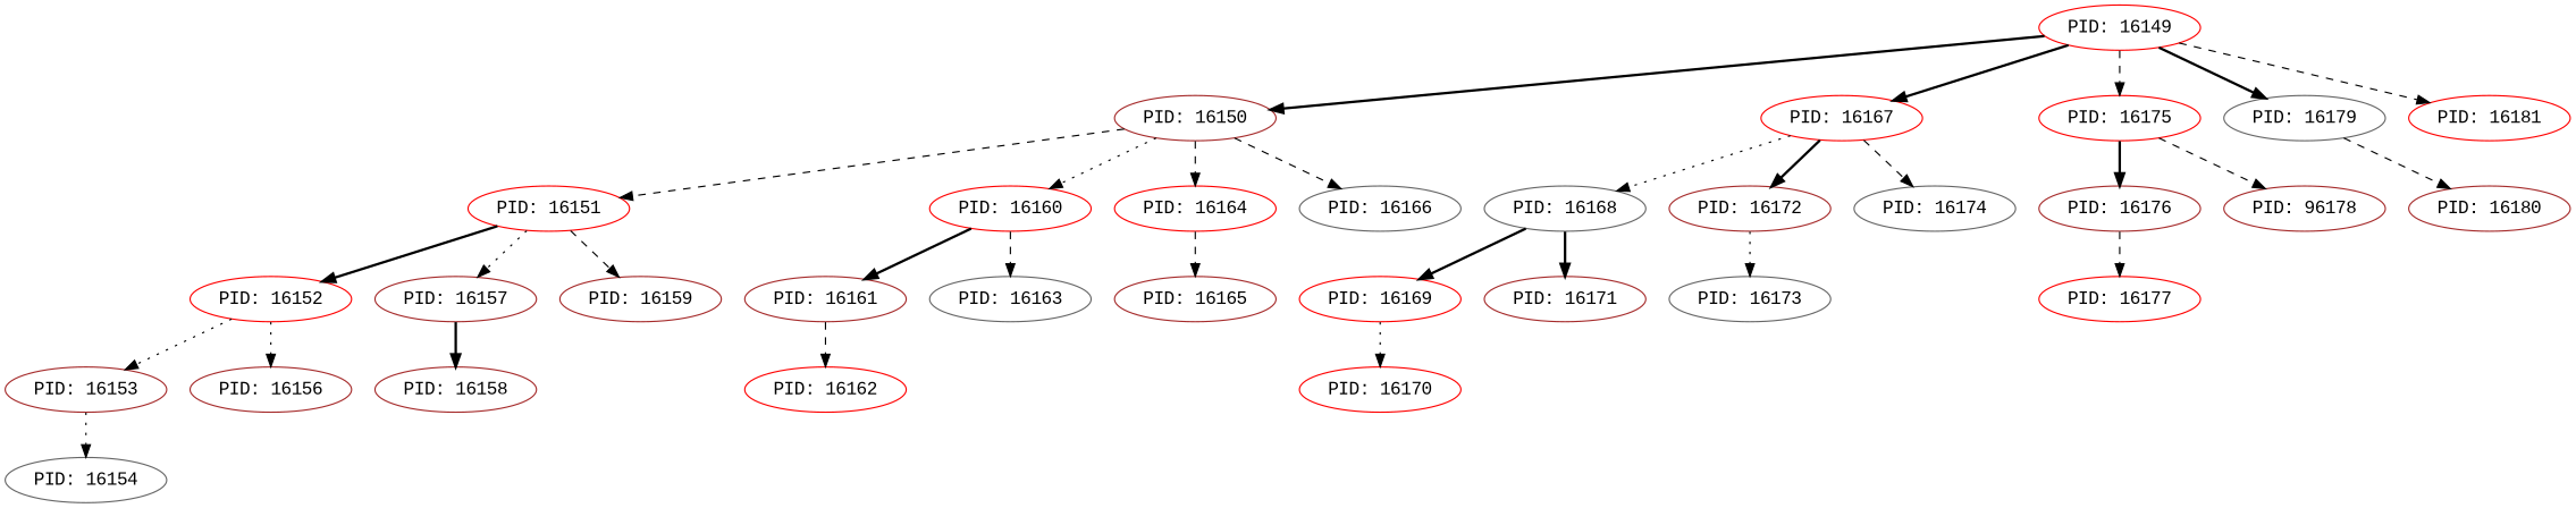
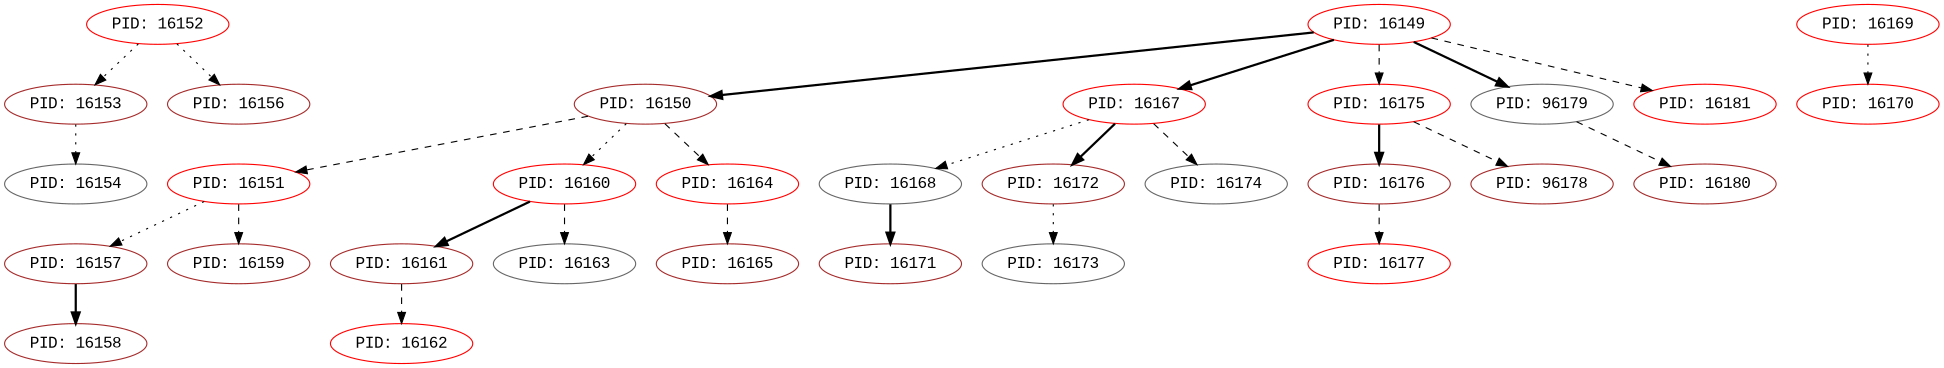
  digraph {
    fontname="Liberation Mono"
    node [color=brown fontname="Liberation Mono"]
    edge [fontname="Liberation Mono" style=dashed]
    n1 [color=gray40 label="PID: 16154"]
    n2 [label="PID: 16153"]
    n3 [color=red label="PID: 16152"]
    n4 [label="PID: 16156"]
    n5 [color=red label="PID: 16151"]
    n6 [label="PID: 16157"]
    n7 [label="PID: 16159"]
    n8 [label="PID: 16158"]
    n9 [label="PID: 16150"]
    n10 [color=red label="PID: 16160"]
    n11 [color=red label="PID: 16164"]
-   n12 [color=gray40 label="PID: 16166"]
    n13 [label="PID: 16161"]
    n14 [color=gray40 label="PID: 16163"]
    n15 [label="PID: 16165"]
    n16 [color=red label="PID: 16162"]
    n17 [color=red label="PID: 16149"]
    n18 [color=red label="PID: 16167"]
    n19 [color=red label="PID: 16175"]
-   n20 [color=gray40 label="PID: 16179"]
+   n20 [color=gray40 label="PID: 96179"]
    n21 [color=red label="PID: 16181"]
    n22 [color=gray40 label="PID: 16168"]
    n23 [label="PID: 16172"]
    n24 [color=gray40 label="PID: 16174"]
    n25 [label="PID: 16176"]
    n26 [label="PID: 96178"]
    n27 [label="PID: 16180"]
    n28 [color=red label="PID: 16170"]
    n29 [color=red label="PID: 16169"]
    n30 [label="PID: 16171"]
    n31 [color=gray40 label="PID: 16173"]
    n32 [color=red label="PID: 16177"]
    n2 -> n1 [style=dotted]
    n3 -> n2 [style=dotted]
    n3 -> n4 [style=dotted]
-   n5 -> n3 [style=bold]
    n5 -> n6 [style=dotted]
    n5 -> n7
    n6 -> n8 [style=bold]
    n9 -> n5
    n9 -> n10 [style=dotted]
    n9 -> n11
-   n9 -> n12
    n10 -> n13 [style=bold]
    n10 -> n14
    n11 -> n15
    n13 -> n16
    n17 -> n9 [style=bold]
    n17 -> n18 [style=bold]
    n17 -> n19
    n17 -> n20 [style=bold]
    n17 -> n21
    n18 -> n22 [style=dotted]
    n18 -> n23 [style=bold]
    n18 -> n24
    n19 -> n25 [style=bold]
    n19 -> n26
    n20 -> n27
-   n22 -> n29 [style=bold]
    n22 -> n30 [style=bold]
    n23 -> n31 [style=dotted]
    n25 -> n32
    n29 -> n28 [style=dotted]
  }
